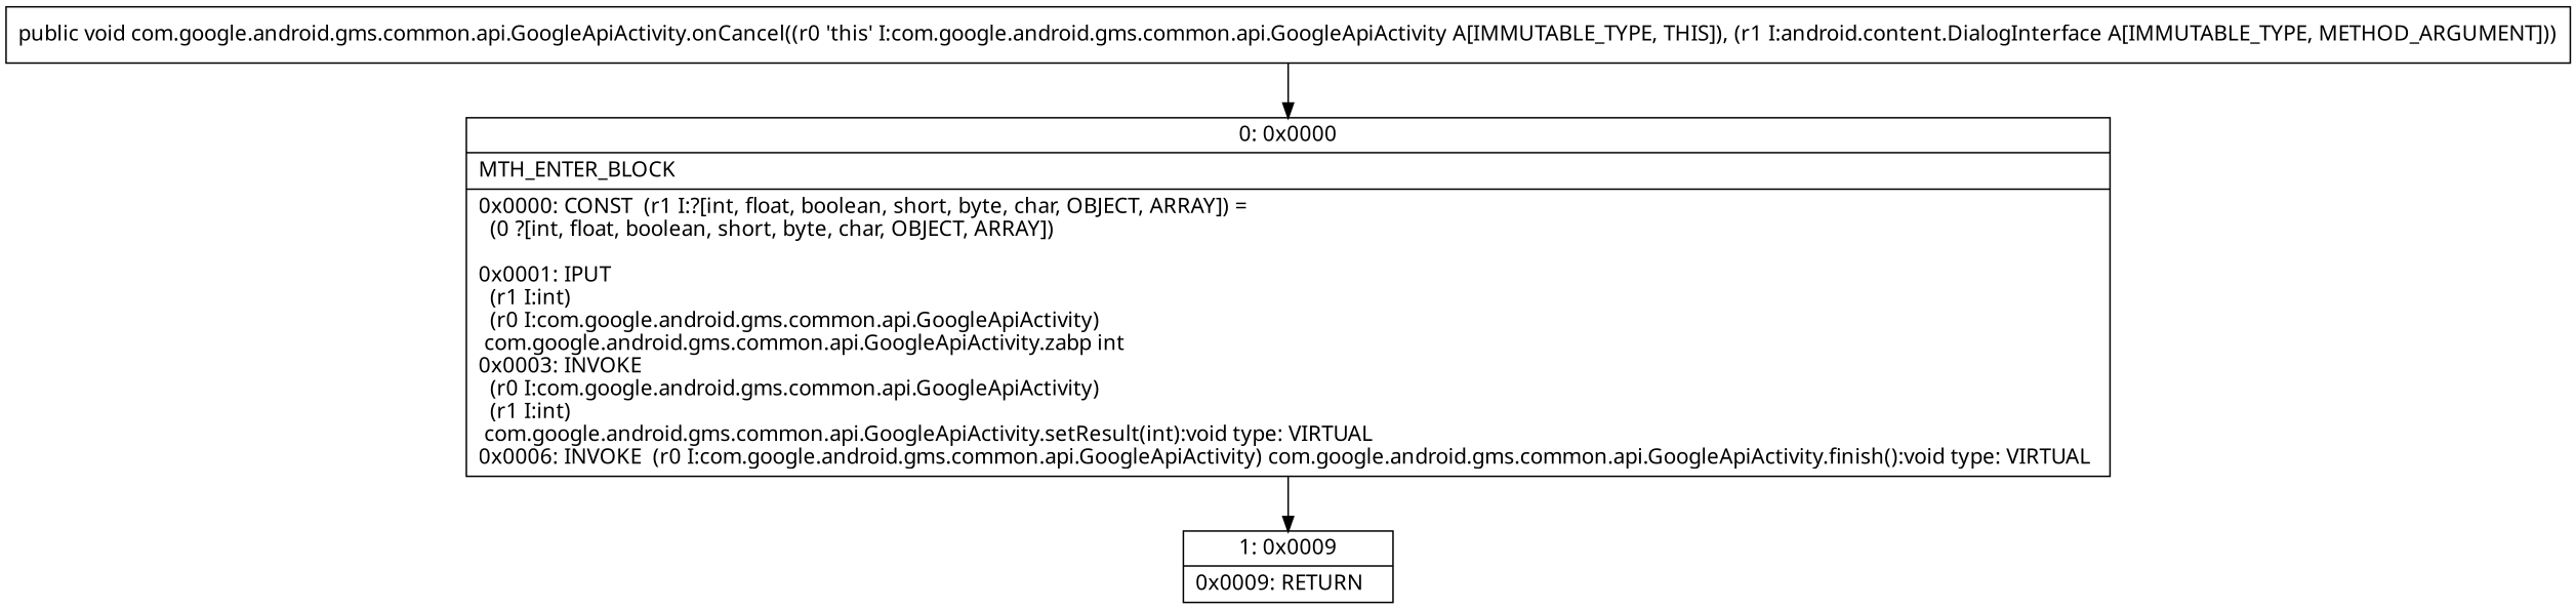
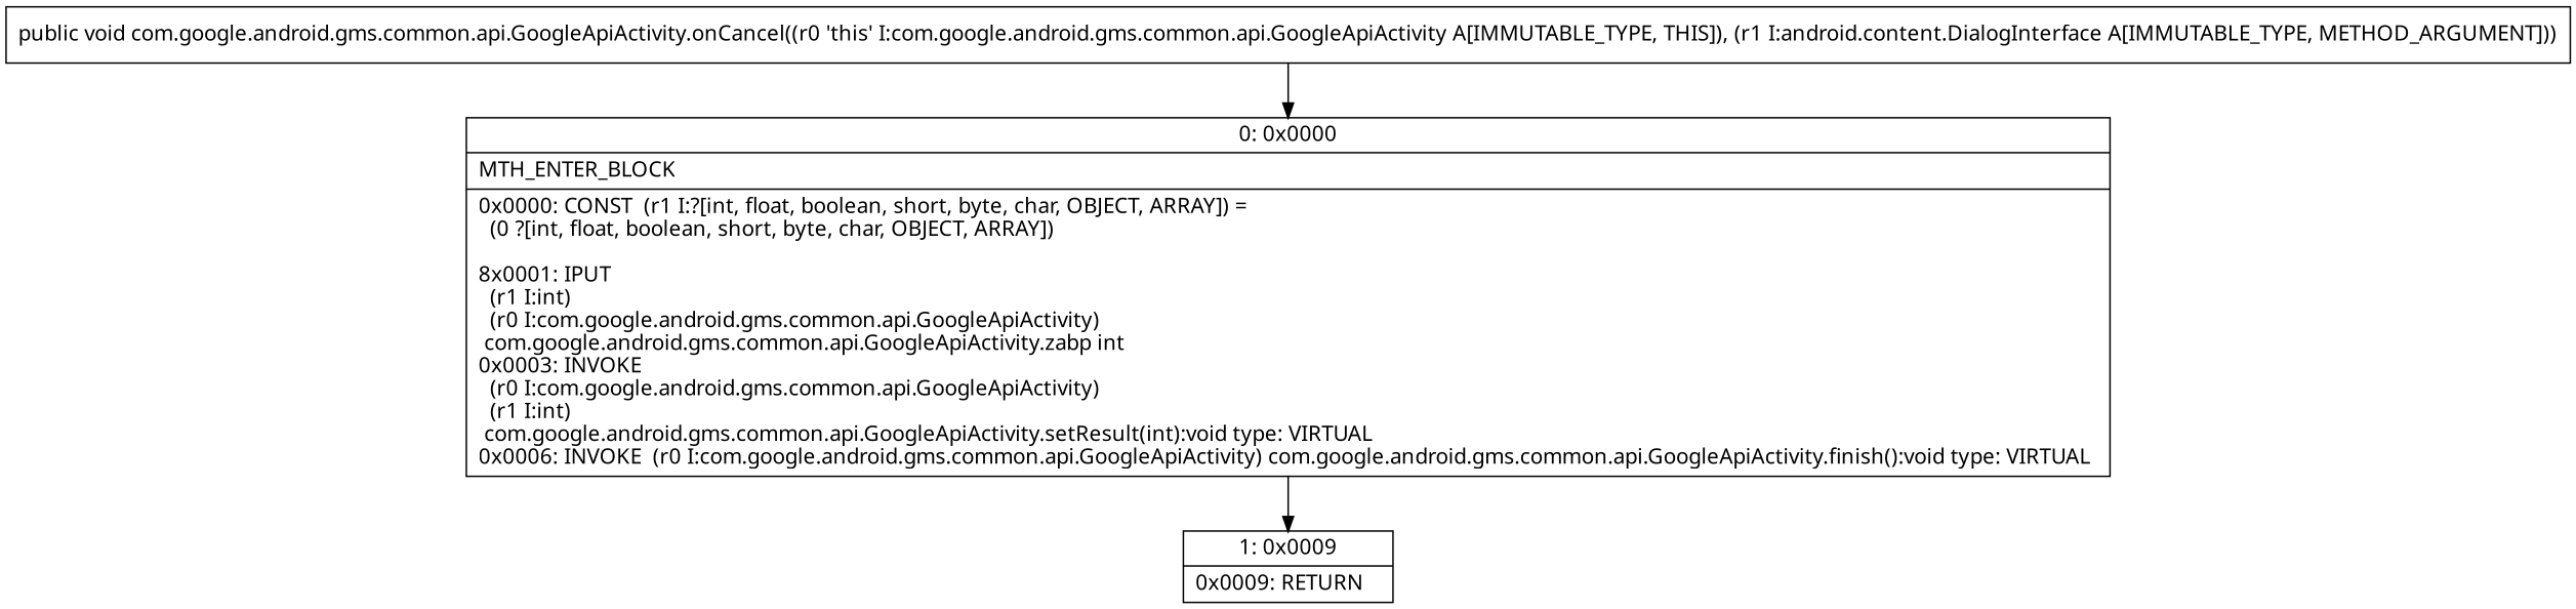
  digraph {
    fontname="Noto Sans"
    node [shape=record fontname="Noto Sans"]
    edge [fontname="Noto Sans"]
-   n1 [label="{0\:\ 0x0000|MTH_ENTER_BLOCK\l|0x0000: CONST  (r1 I:?[int, float, boolean, short, byte, char, OBJECT, ARRAY]) = \l  (0 ?[int, float, boolean, short, byte, char, OBJECT, ARRAY])\l \l0x0001: IPUT  \l  (r1 I:int)\l  (r0 I:com.google.android.gms.common.api.GoogleApiActivity)\l com.google.android.gms.common.api.GoogleApiActivity.zabp int \l0x0003: INVOKE  \l  (r0 I:com.google.android.gms.common.api.GoogleApiActivity)\l  (r1 I:int)\l com.google.android.gms.common.api.GoogleApiActivity.setResult(int):void type: VIRTUAL \l0x0006: INVOKE  (r0 I:com.google.android.gms.common.api.GoogleApiActivity) com.google.android.gms.common.api.GoogleApiActivity.finish():void type: VIRTUAL \l}"]
+   n1 [label="{0\:\ 0x0000|MTH_ENTER_BLOCK\l|0x0000: CONST  (r1 I:?[int, float, boolean, short, byte, char, OBJECT, ARRAY]) = \l  (0 ?[int, float, boolean, short, byte, char, OBJECT, ARRAY])\l \l8x0001: IPUT  \l  (r1 I:int)\l  (r0 I:com.google.android.gms.common.api.GoogleApiActivity)\l com.google.android.gms.common.api.GoogleApiActivity.zabp int \l0x0003: INVOKE  \l  (r0 I:com.google.android.gms.common.api.GoogleApiActivity)\l  (r1 I:int)\l com.google.android.gms.common.api.GoogleApiActivity.setResult(int):void type: VIRTUAL \l0x0006: INVOKE  (r0 I:com.google.android.gms.common.api.GoogleApiActivity) com.google.android.gms.common.api.GoogleApiActivity.finish():void type: VIRTUAL \l}"]
    n2 [label="{1\:\ 0x0009|0x0009: RETURN   \l}"]
    n3 [label="{public void com.google.android.gms.common.api.GoogleApiActivity.onCancel((r0 'this' I:com.google.android.gms.common.api.GoogleApiActivity A[IMMUTABLE_TYPE, THIS]), (r1 I:android.content.DialogInterface A[IMMUTABLE_TYPE, METHOD_ARGUMENT])) }"]
    n1 -> n2
    n3 -> n1
  }
